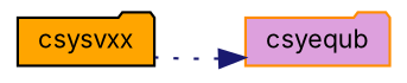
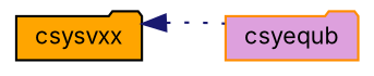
  digraph {
    rankdir=RL
    fontname=Inter
    node [fontname=Inter fontsize=10 shape=folder style=filled]
    n1 [color=darkorange fillcolor=plum fontcolor=black height=0.2 label=csyequb width=0.4]
    n2 [color=black fillcolor=orange height=0.2 label=csysvxx width=0.4]
-   n1 -> n2 [color=midnightblue dir=back fontname=Inter fontsize=10 labelfontname=Helvetica labelfontsize=10 style=dotted]
+   n2 -> n1 [color=midnightblue dir=back fontname=Inter fontsize=10 labelfontname=Helvetica labelfontsize=10 style=dotted]
  }
